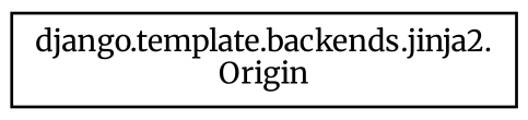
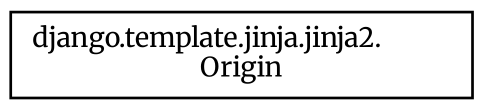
  digraph {
    rankdir=LR
    fontname=Merriweather
-   n1 [color=black fillcolor=white fontname=Merriweather fontsize=10 height=0.2 label="django.template.backends.jinja2.\lOrigin" shape=record style=filled width=0.4]
+   n1 [color=black fillcolor=white fontname=Merriweather fontsize=10 height=0.2 label="django.template.jinja.jinja2.\lOrigin" shape=record style=filled width=0.4]
  }
